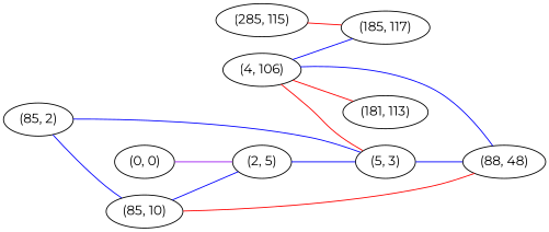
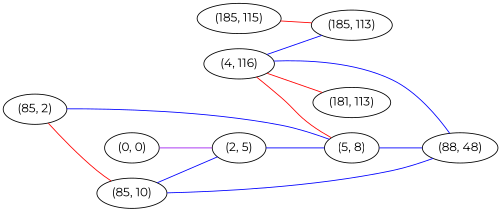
  graph {
    fontname=Montserrat
    rankdir=LR
    node [fontname=Montserrat]
    edge [color=blue fontname=Montserrat weight=3]
-   "(4, 106)"
+   "(4, 106)" [label="(4, 116)"]
    "(181, 113)"
-   "(185, 117)"
-   "(5, 8)" [label="(5, 3)"]
+   "(185, 117)" [label="(185, 113)"]
+   "(5, 8)"
    n5 [label="(88, 48)"]
    "(0, 0)"
    "(2, 5)"
-   "(185, 115)" [label="(285, 115)"]
+   "(185, 115)"
    "(85, 2)"
    "(85, 10)"
    "(4, 106)" -- "(181, 113)" [color=red]
    "(4, 106)" -- "(185, 117)"
    "(4, 106)" -- "(5, 8)" [color=red weight=1]
    "(4, 106)" -- n5
    "(5, 8)" -- n5
    "(0, 0)" -- "(2, 5)" [color=purple weight=4]
    "(2, 5)" -- "(5, 8)"
    "(185, 115)" -- "(185, 117)" [color=red weight=1]
    "(85, 2)" -- "(5, 8)"
-   "(85, 2)" -- "(85, 10)" [weight=1]
-   "(85, 10)" -- n5 [color=red weight=1]
+   "(85, 2)" -- "(85, 10)" [color=red weight=1]
+   "(85, 10)" -- n5 [weight=1]
    "(85, 10)" -- "(2, 5)" [weight=1]
  }
